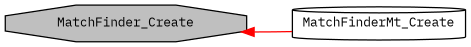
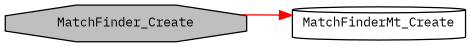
  digraph {
    rankdir=LR
    fontname="IBM Plex Mono"
    node [color=black fontname="IBM Plex Mono" fontsize=10 style=filled]
    n1 [fillcolor=grey75 fontcolor=black height=0.2 label=MatchFinder_Create shape=octagon width=0.4]
    n2 [fillcolor=white height=0.2 label=MatchFinderMt_Create shape=cylinder width=0.4]
-   n1 -> n2 [color=red dir=back fontname="IBM Plex Mono" fontsize=10 labelfontname=Helvetica labelfontsize=10 style=solid]
+   n2 -> n1 [color=red dir=back fontname="IBM Plex Mono" fontsize=10 labelfontname=Helvetica labelfontsize=10 style=solid]
  }
